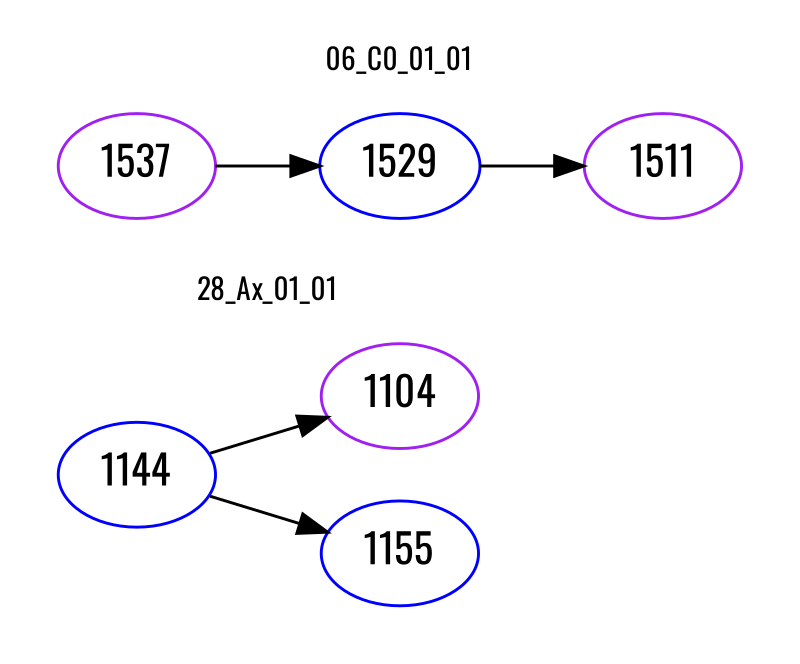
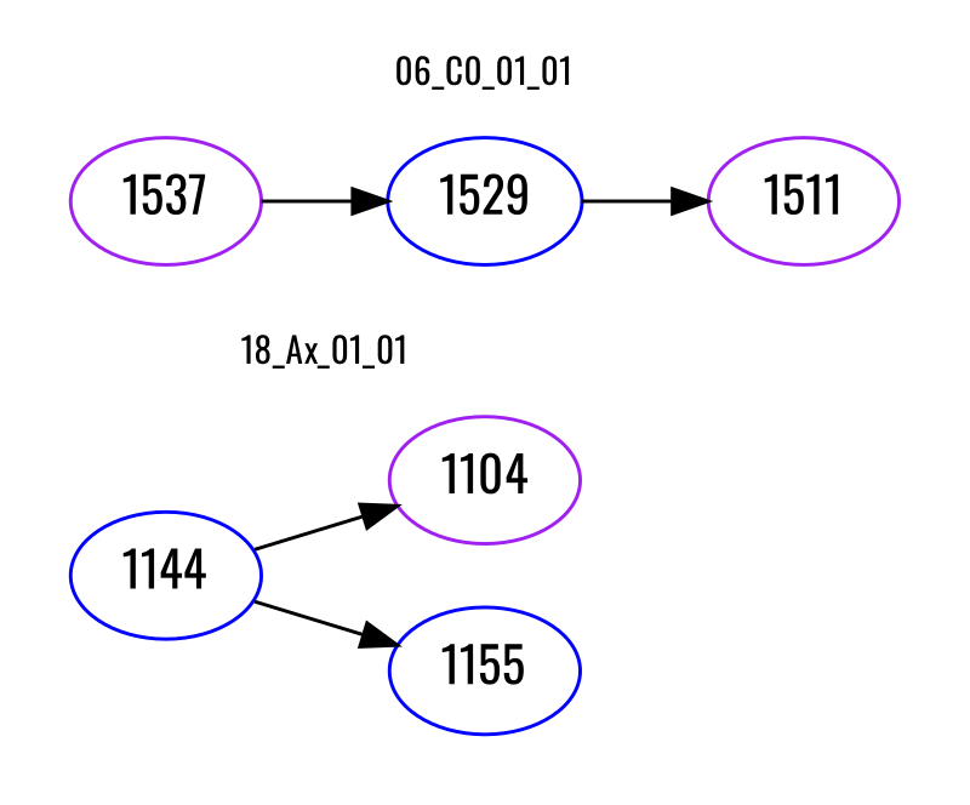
  digraph {
    fontname=Oswald
    rankdir=LR
    node [color=blue fontname=Oswald]
    edge [color=black fontname=Oswald]
    n1 [label=1155]
    n2 [label=1144]
    n3 [color=purple label=1104]
    n4 [color=purple label=1537]
    n5 [label=1529]
    n6 [color=purple label=1511]
    subgraph cluster_1 {
      color=white
      fontsize=10
-     label="28_Ax_01_01"
+     label="18_Ax_01_01"
      n1
      n2
      n3
    }
    subgraph cluster_2 {
      color=white
      fontsize=10
      label="06_C0_01_01"
      n4
      n5
      n6
    }
    n2 -> n1
    n2 -> n3
    n4 -> n5
    n5 -> n6
  }
